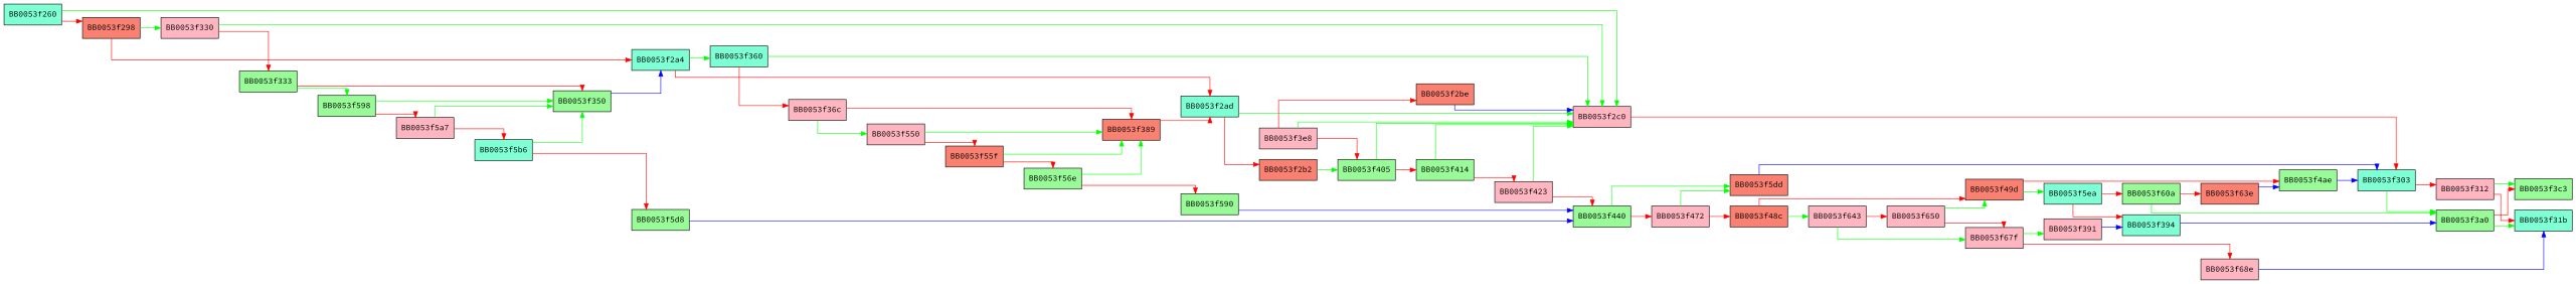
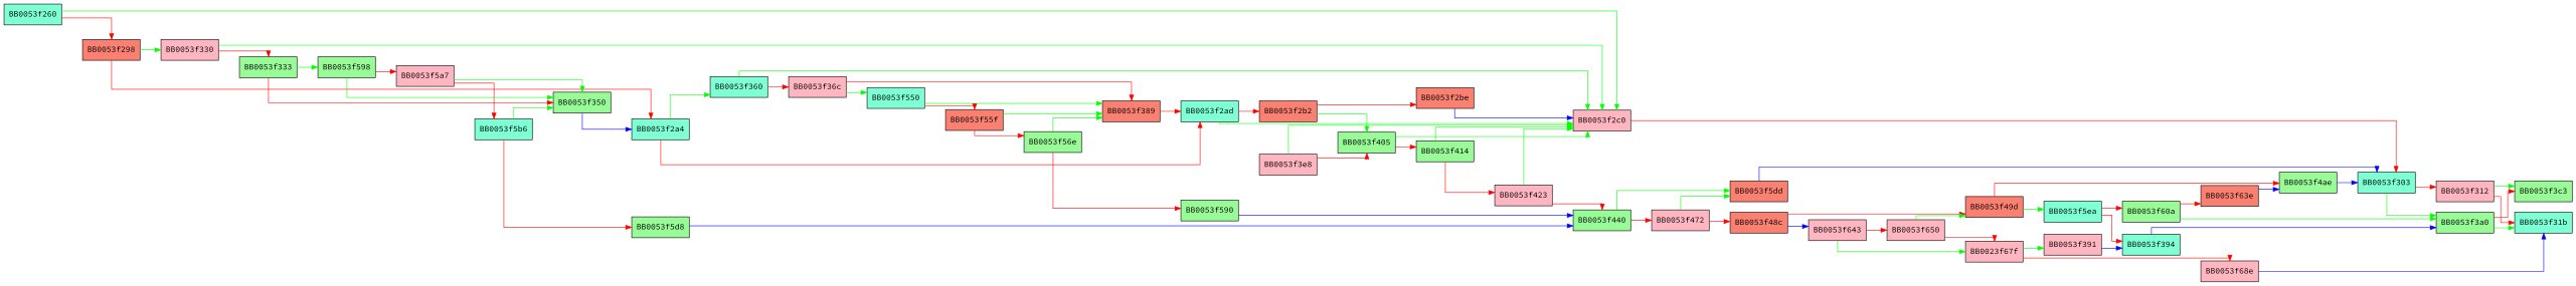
  digraph {
    fontname="Source Code Pro"
    rankdir=LR
    splines=ortho
    node [fillcolor=lightpink fontname="Source Code Pro" shape=box style=filled]
    edge [color=red fontname="Source Code Pro"]
    BB0053f260 [fillcolor=aquamarine]
    BB0053f2c0
    BB0053f298 [fillcolor=salmon]
    BB0053f303 [fillcolor=aquamarine]
    BB0053f330
    BB0053f2a4 [fillcolor=aquamarine]
    BB0053f3a0 [fillcolor=palegreen]
    BB0053f312
    n9 [fillcolor=palegreen label=BB0053f333]
    BB0053f360 [fillcolor=aquamarine]
    BB0053f2ad [fillcolor=aquamarine]
    BB0053f598 [fillcolor=palegreen]
    BB0053f350 [fillcolor=palegreen]
    BB0053f36c
    BB0053f2b2 [fillcolor=salmon]
-   BB0053f550
+   BB0053f550 [fillcolor=aquamarine]
    BB0053f389 [fillcolor=salmon]
    BB0053f2be [fillcolor=salmon]
    BB0053f405 [fillcolor=palegreen]
    BB0053f3e8
    BB0053f414 [fillcolor=palegreen]
    BB0053f3c3 [fillcolor=palegreen]
    BB0053f31b [fillcolor=aquamarine]
    BB0053f5a7
    BB0053f5b6 [fillcolor=aquamarine]
    BB0053f55f [fillcolor=salmon]
    BB0053f56e [fillcolor=palegreen]
    BB0053f394 [fillcolor=aquamarine]
    BB0053f391
    BB0053f423
    BB0053f440 [fillcolor=palegreen]
    BB0053f5dd [fillcolor=salmon]
    BB0053f472
    BB0053f48c [fillcolor=salmon]
    BB0053f643
    BB0053f49d [fillcolor=salmon]
-   BB0053f67f
+   BB0053f67f [label=BB0023f67f]
    BB0053f650
    BB0053f5ea [fillcolor=aquamarine]
    BB0053f4ae [fillcolor=palegreen]
    BB0053f68e
    BB0053f60a [fillcolor=palegreen]
    BB0053f63e [fillcolor=salmon]
    BB0053f590 [fillcolor=palegreen]
    BB0053f5d8 [fillcolor=palegreen]
    BB0053f260 -> BB0053f2c0 [color=green]
    BB0053f260 -> BB0053f298
    BB0053f2c0 -> BB0053f303
    BB0053f298 -> BB0053f330 [color=green]
    BB0053f298 -> BB0053f2a4
    BB0053f303 -> BB0053f3a0 [color=green]
    BB0053f303 -> BB0053f312
    BB0053f330 -> BB0053f2c0 [color=green]
    BB0053f330 -> n9
    BB0053f2a4 -> BB0053f360 [color=green]
    BB0053f2a4 -> BB0053f2ad
    BB0053f3a0 -> BB0053f3c3
    BB0053f3a0 -> BB0053f31b [color=green]
    BB0053f312 -> BB0053f3c3 [color=green]
    BB0053f312 -> BB0053f31b
    n9 -> BB0053f598 [color=green]
    n9 -> BB0053f350
    BB0053f360 -> BB0053f2c0 [color=green]
    BB0053f360 -> BB0053f36c
    BB0053f2ad -> BB0053f2c0 [color=green]
    BB0053f2ad -> BB0053f2b2
    BB0053f598 -> BB0053f350 [color=green]
    BB0053f598 -> BB0053f5a7
    BB0053f350 -> BB0053f2a4 [color=blue]
    BB0053f36c -> BB0053f550 [color=green]
    BB0053f36c -> BB0053f389
-   BB0053f3e8 -> BB0053f2be
+   BB0053f2b2 -> BB0053f2be
    BB0053f2b2 -> BB0053f405 [color=green]
    BB0053f550 -> BB0053f389 [color=green]
    BB0053f550 -> BB0053f55f
    BB0053f389 -> BB0053f2ad
    BB0053f2be -> BB0053f2c0 [color=blue]
    BB0053f405 -> BB0053f2c0 [color=green]
    BB0053f405 -> BB0053f414
    BB0053f3e8 -> BB0053f2c0 [color=green]
    BB0053f3e8 -> BB0053f405
    BB0053f414 -> BB0053f2c0 [color=green]
    BB0053f414 -> BB0053f423
    BB0053f5a7 -> BB0053f350 [color=green]
    BB0053f5a7 -> BB0053f5b6
    BB0053f5b6 -> BB0053f350 [color=green]
    BB0053f5b6 -> BB0053f5d8
    BB0053f55f -> BB0053f389 [color=green]
    BB0053f55f -> BB0053f56e
    BB0053f56e -> BB0053f389 [color=green]
    BB0053f56e -> BB0053f590
    BB0053f394 -> BB0053f3a0 [color=blue]
    BB0053f391 -> BB0053f394 [color=blue]
    BB0053f423 -> BB0053f2c0 [color=green]
    BB0053f423 -> BB0053f440
    BB0053f440 -> BB0053f5dd [color=green]
    BB0053f440 -> BB0053f472
    BB0053f5dd -> BB0053f303 [color=blue]
    BB0053f472 -> BB0053f5dd [color=green]
    BB0053f472 -> BB0053f48c
-   BB0053f48c -> BB0053f643 [color=green]
+   BB0053f48c -> BB0053f643 [color=blue]
    BB0053f48c -> BB0053f49d
    BB0053f643 -> BB0053f67f [color=green]
    BB0053f643 -> BB0053f650
    BB0053f49d -> BB0053f5ea [color=green]
    BB0053f49d -> BB0053f4ae
    BB0053f67f -> BB0053f391 [color=green]
    BB0053f67f -> BB0053f68e
    BB0053f650 -> BB0053f49d [color=green]
    BB0053f650 -> BB0053f67f
    BB0053f5ea -> BB0053f394
    BB0053f5ea -> BB0053f60a
    BB0053f4ae -> BB0053f303 [color=blue]
    BB0053f68e -> BB0053f31b [color=blue]
    BB0053f60a -> BB0053f3a0 [color=green]
    BB0053f60a -> BB0053f63e
    BB0053f63e -> BB0053f4ae [color=blue]
    BB0053f590 -> BB0053f440 [color=blue]
    BB0053f5d8 -> BB0053f440 [color=blue]
  }
